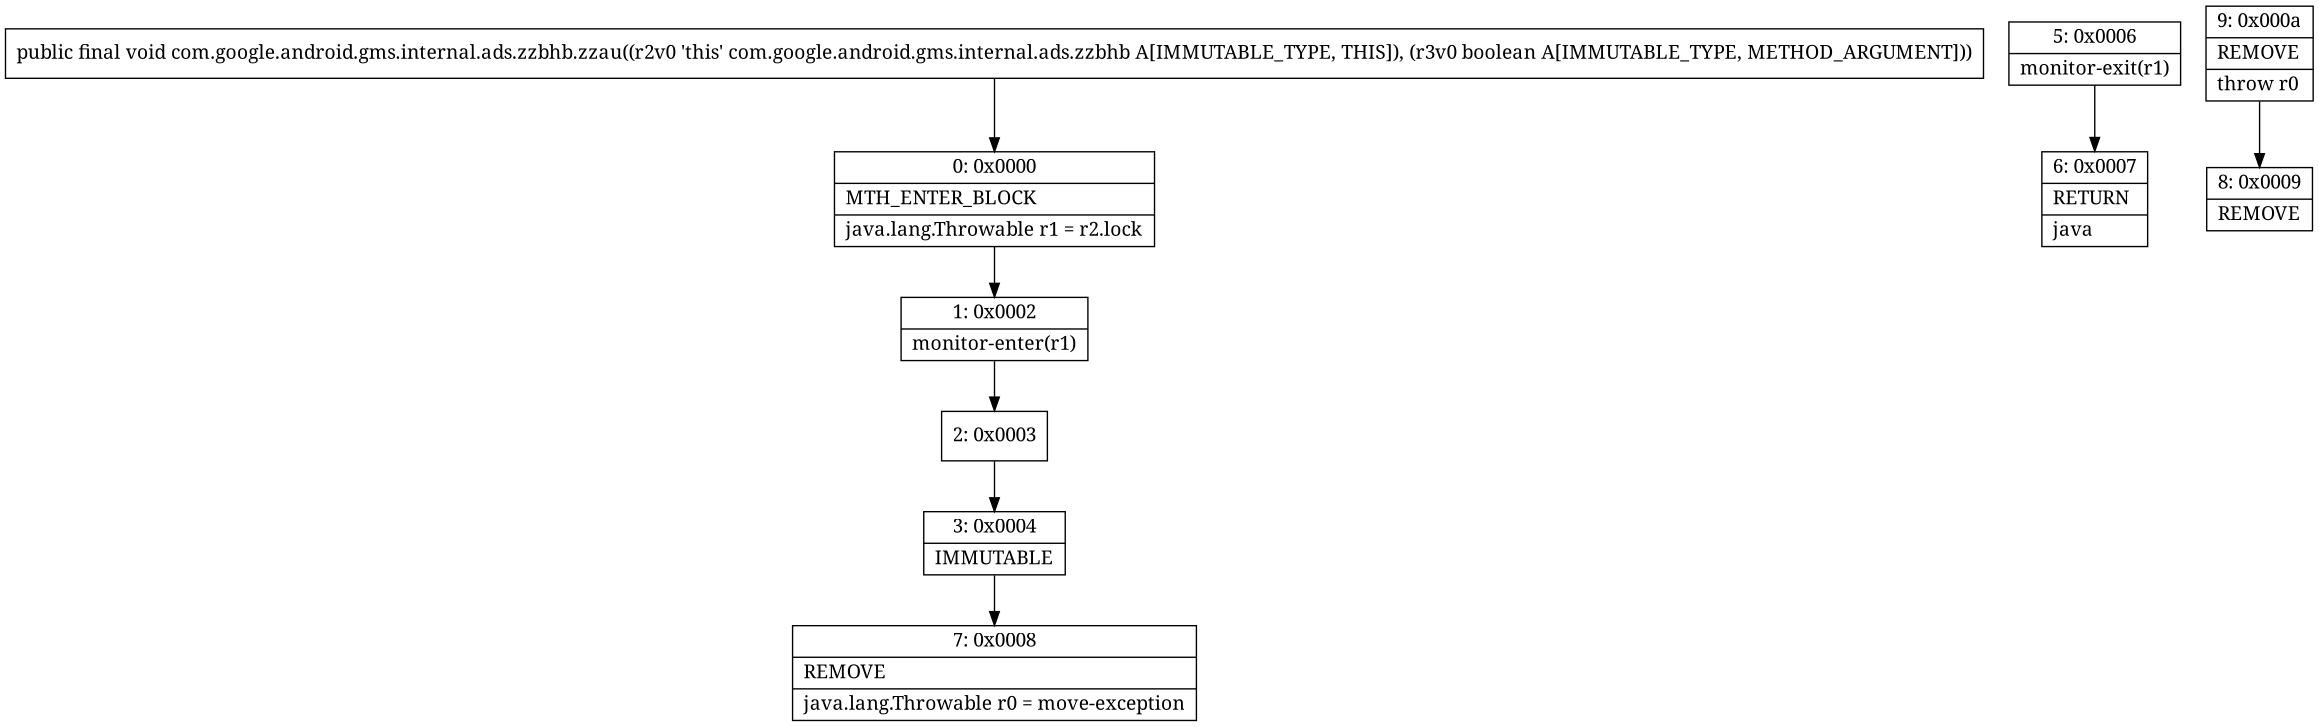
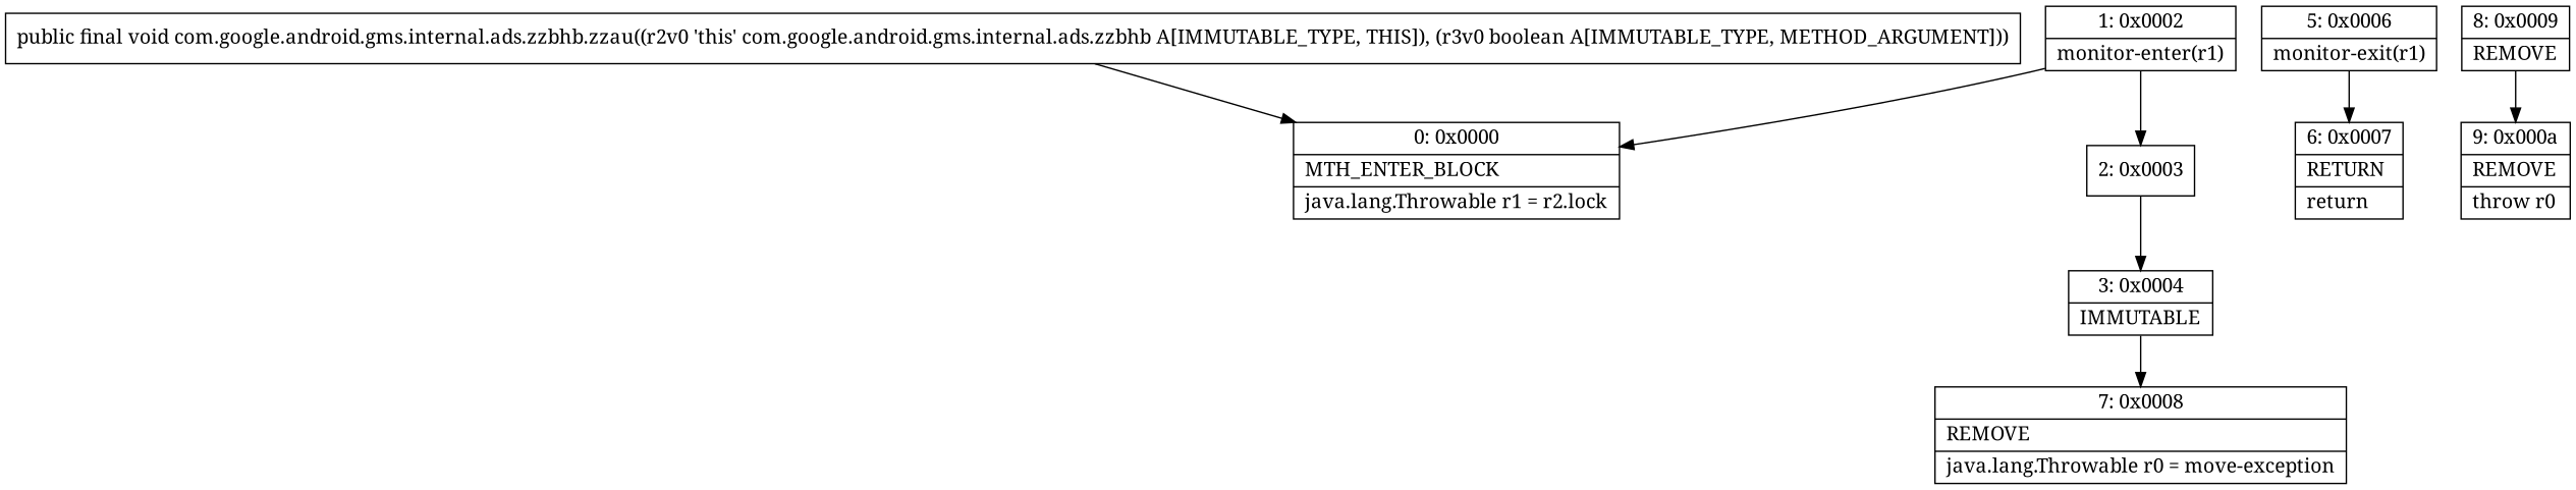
  digraph {
    fontname="Noto Serif"
    node [fontname="Noto Serif" shape=record]
    edge [fontname="Noto Serif"]
    n1 [label="{0\:\ 0x0000|MTH_ENTER_BLOCK\l|java.lang.Throwable r1 = r2.lock\l}"]
    n2 [label="{1\:\ 0x0002|monitor\-enter(r1)\l}"]
    n3 [label="{2\:\ 0x0003}"]
    n4 [label="{3\:\ 0x0004|IMMUTABLE\l}"]
    n5 [label="{7\:\ 0x0008|REMOVE\l|java.lang.Throwable r0 = move\-exception\l}"]
    n6 [label="{5\:\ 0x0006|monitor\-exit(r1)\l}"]
-   n7 [label="{6\:\ 0x0007|RETURN\l|java\l}"]
+   n7 [label="{6\:\ 0x0007|RETURN\l|return\l}"]
    n8 [label="{8\:\ 0x0009|REMOVE\l}"]
    n9 [label="{9\:\ 0x000a|REMOVE\l|throw r0\l}"]
    n10 [label="{public final void com.google.android.gms.internal.ads.zzbhb.zzau((r2v0 'this' com.google.android.gms.internal.ads.zzbhb A[IMMUTABLE_TYPE, THIS]), (r3v0 boolean A[IMMUTABLE_TYPE, METHOD_ARGUMENT])) }"]
-   n1 -> n2
+   n2 -> n1
    n2 -> n3
    n3 -> n4
    n4 -> n5
    n6 -> n7
-   n9 -> n8
+   n8 -> n9
    n10 -> n1
  }
